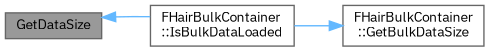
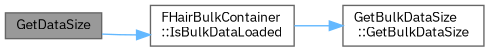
  digraph {
    fontname="IBM Plex Sans"
    rankdir=LR
    node [color=grey40 fillcolor=white fontname="IBM Plex Sans" fontsize=10 shape=box style=filled]
    edge [color=steelblue1 fontname="IBM Plex Sans" fontsize=10 labelfontname=Helvetica labelfontsize=10 style=solid]
    n1 [color=gray40 fillcolor=grey60 fontcolor=black height=0.2 label=GetDataSize width=0.4]
    n2 [height=0.2 label="FHairBulkContainer\l::IsBulkDataLoaded" width=0.4]
-   n3 [height=0.2 label="FHairBulkContainer\l::GetBulkDataSize" width=0.4]
-   n2 -> n1
+   n3 [height=0.2 label="GetBulkDataSize\l::GetBulkDataSize" width=0.4]
+   n1 -> n2
    n2 -> n3
  }
